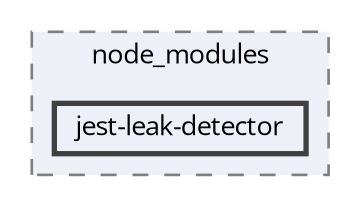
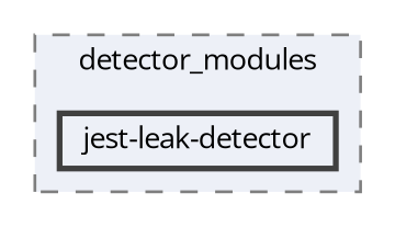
  digraph {
    compound=true
    fontname="Open Sans"
    n1 [color=grey25 fillcolor="#edf0f7" fontname="Open Sans" fontsize=10 height=0.2 label="jest-leak-detector" shape=box style="filled,bold" width=0.4]
    subgraph cluster_1 {
      bgcolor="#edf0f7"
      fontsize=10
-     label=node_modules
+     label=detector_modules
      pencolor=grey50
      style="filled,dashed"
      n1
    }
  }
